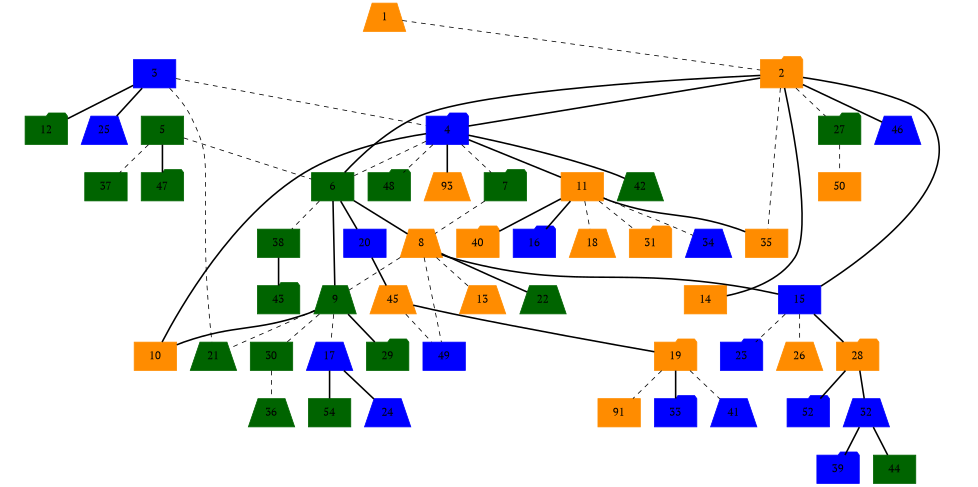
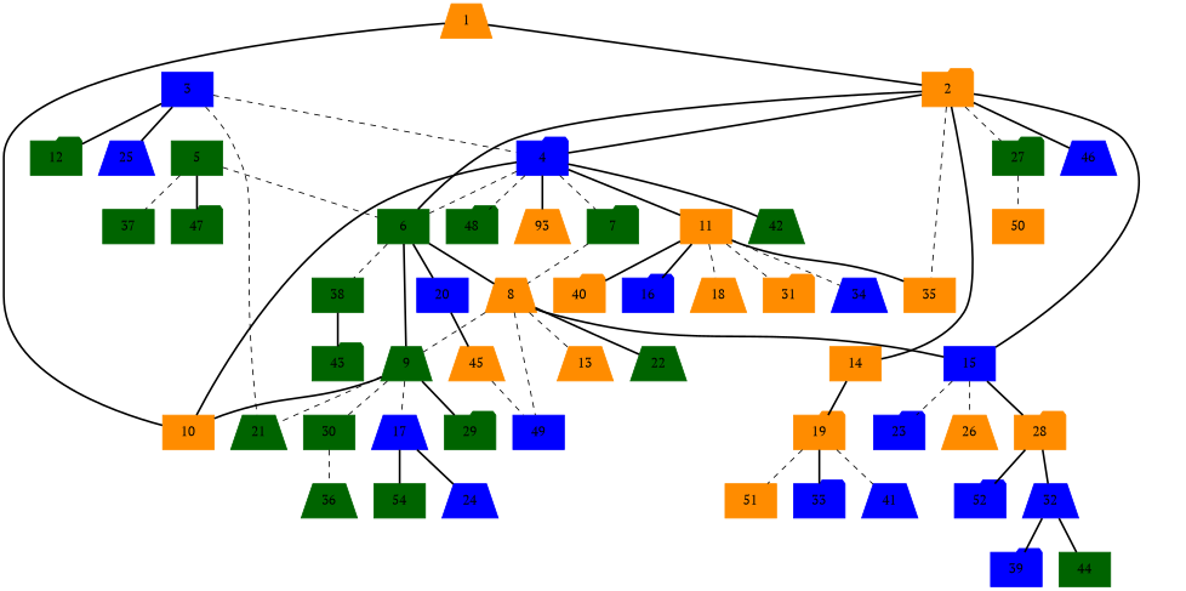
  graph {
    fontname="PT Serif"
    node [color=darkgreen fontname="PT Serif" shape=trapezium style=filled]
    edge [fontname="PT Serif" style=bold]
    1 [color=darkorange]
    2 [color=darkorange shape=folder]
    10 [color=darkorange shape=box]
    4 [color=blue shape=folder]
    6 [shape=box]
    14 [color=darkorange shape=box]
    15 [color=blue shape=box]
    27 [shape=folder]
    46 [color=blue]
    35 [color=darkorange shape=box]
    7 [shape=folder]
    11 [color=darkorange shape=box]
    42
    48 [shape=folder]
    n15 [color=darkorange label=93]
    8 [color=darkorange]
    9
    20 [color=blue shape=box]
    38 [shape=box]
    13 [color=darkorange]
    22
    49 [color=blue shape=box]
    19 [color=darkorange shape=folder]
    23 [color=blue shape=folder]
    26 [color=darkorange]
    28 [color=darkorange shape=folder]
    50 [color=darkorange shape=box]
    3 [color=blue shape=box]
    12 [shape=folder]
    21
    25 [color=blue]
    16 [color=blue shape=folder]
    18 [color=darkorange]
    31 [color=darkorange shape=folder]
    34 [color=blue]
    40 [color=darkorange shape=folder]
    5 [shape=box]
    37 [shape=box]
    47 [shape=folder]
    17 [color=blue]
    29 [shape=folder]
    30 [shape=box]
    45 [color=darkorange]
    43 [shape=folder]
    24 [color=blue]
    54 [shape=box]
    36
    33 [color=blue shape=folder]
    41 [color=blue]
-   51 [color=darkorange shape=box label=91]
+   51 [color=darkorange shape=box]
    32 [color=blue]
    52 [color=blue shape=folder]
    39 [color=blue shape=folder]
    44 [shape=box]
-   1 -- 2 [style=dashed]
+   1 -- 2
+   1 -- 10
    2 -- 4
    2 -- 6
    2 -- 14
    2 -- 15
    2 -- 27 [style=dashed]
    2 -- 46
    2 -- 35 [style=dashed]
    4 -- 10
    4 -- 6 [style=dashed]
    4 -- 7 [style=dashed]
    4 -- 11
    4 -- 42
    4 -- 48 [style=dashed]
    4 -- n15
    6 -- 8
    6 -- 9
    6 -- 20
    6 -- 38 [style=dashed]
-   45 -- 19
+   14 -- 19
    15 -- 23 [style=dashed]
    15 -- 26 [style=dashed]
    15 -- 28
    27 -- 50 [style=dashed]
    7 -- 8 [style=dashed]
    11 -- 35
    11 -- 16
    11 -- 18 [style=dashed]
    11 -- 31 [style=dashed]
    11 -- 34 [style=dashed]
    11 -- 40
    8 -- 15
    8 -- 9 [style=dashed]
    8 -- 13 [style=dashed]
    8 -- 22
    8 -- 49 [style=dashed]
    9 -- 10
    9 -- 21 [style=dashed]
    9 -- 17 [style=dashed]
    9 -- 29
    9 -- 30 [style=dashed]
    20 -- 45
    38 -- 43
    19 -- 33
    19 -- 41 [style=dashed]
    19 -- 51 [style=dashed]
    28 -- 32
    28 -- 52
    3 -- 4 [style=dashed]
    3 -- 12
    3 -- 21 [style=dashed]
    3 -- 25
    5 -- 6 [style=dashed]
    5 -- 37 [style=dashed]
    5 -- 47
    17 -- 24
    17 -- 54
    30 -- 36 [style=dashed]
    45 -- 49 [style=dashed]
    32 -- 39
    32 -- 44
  }
